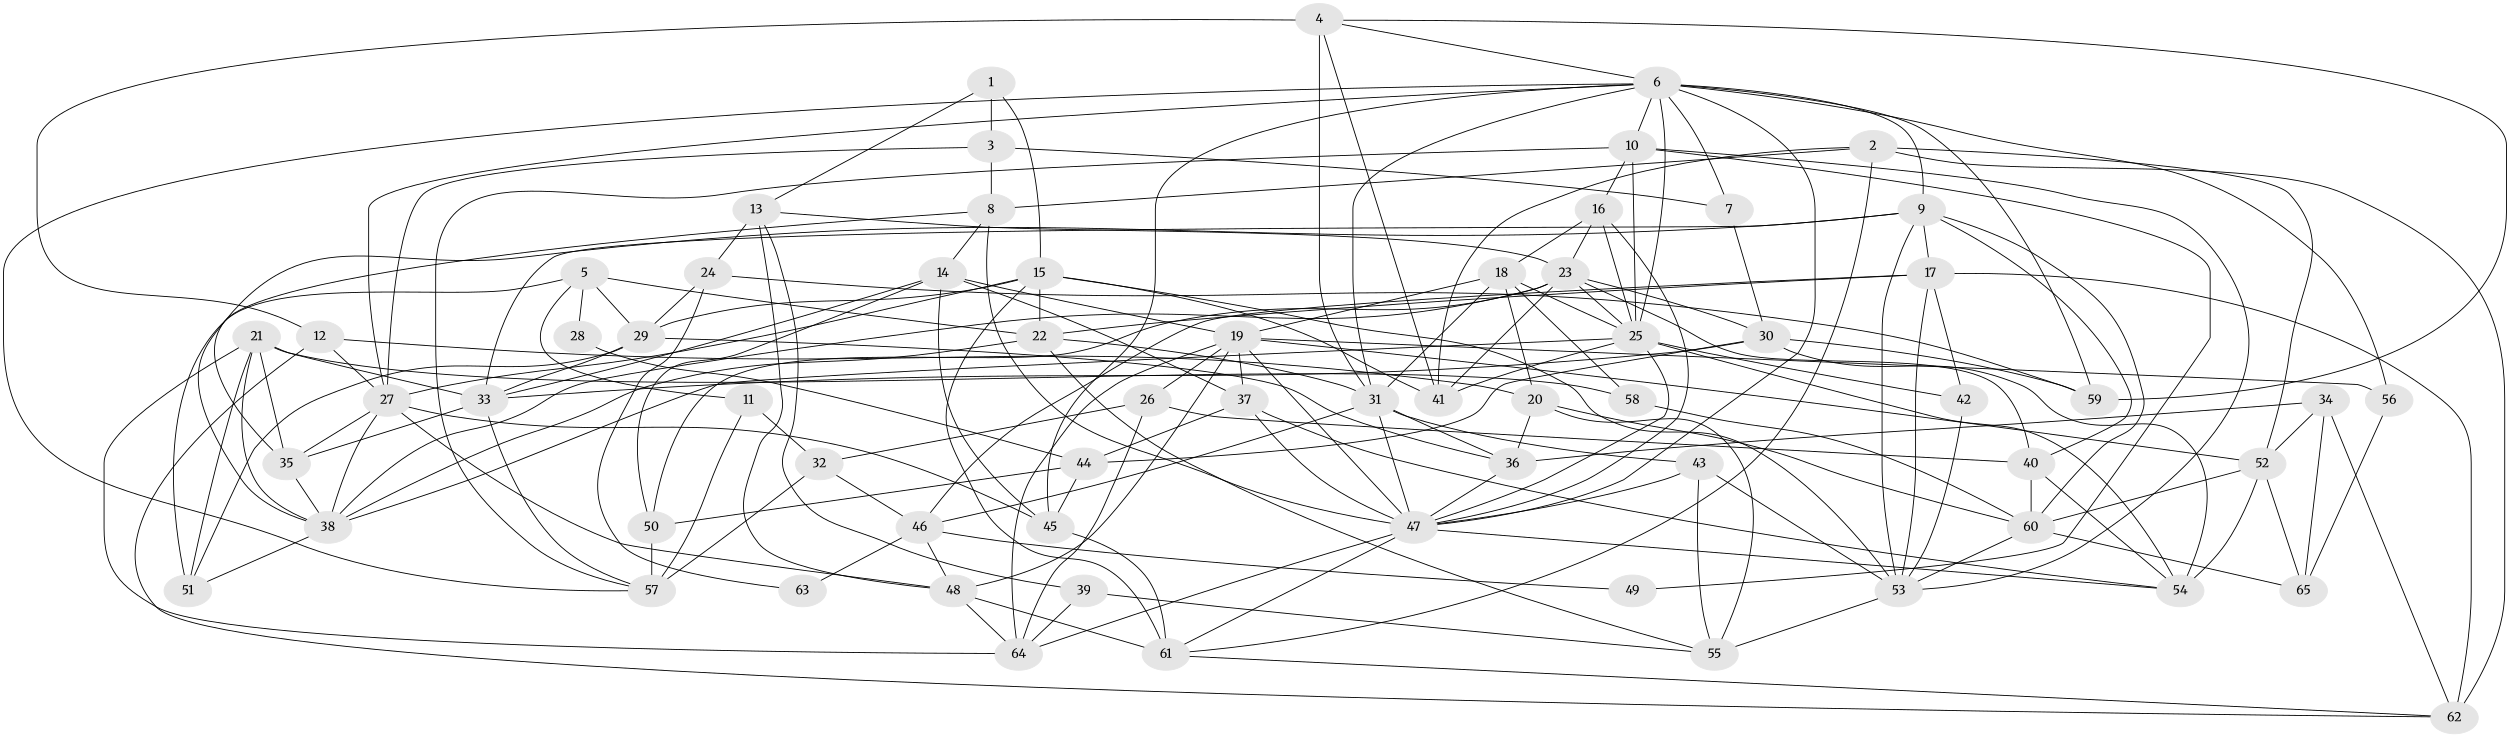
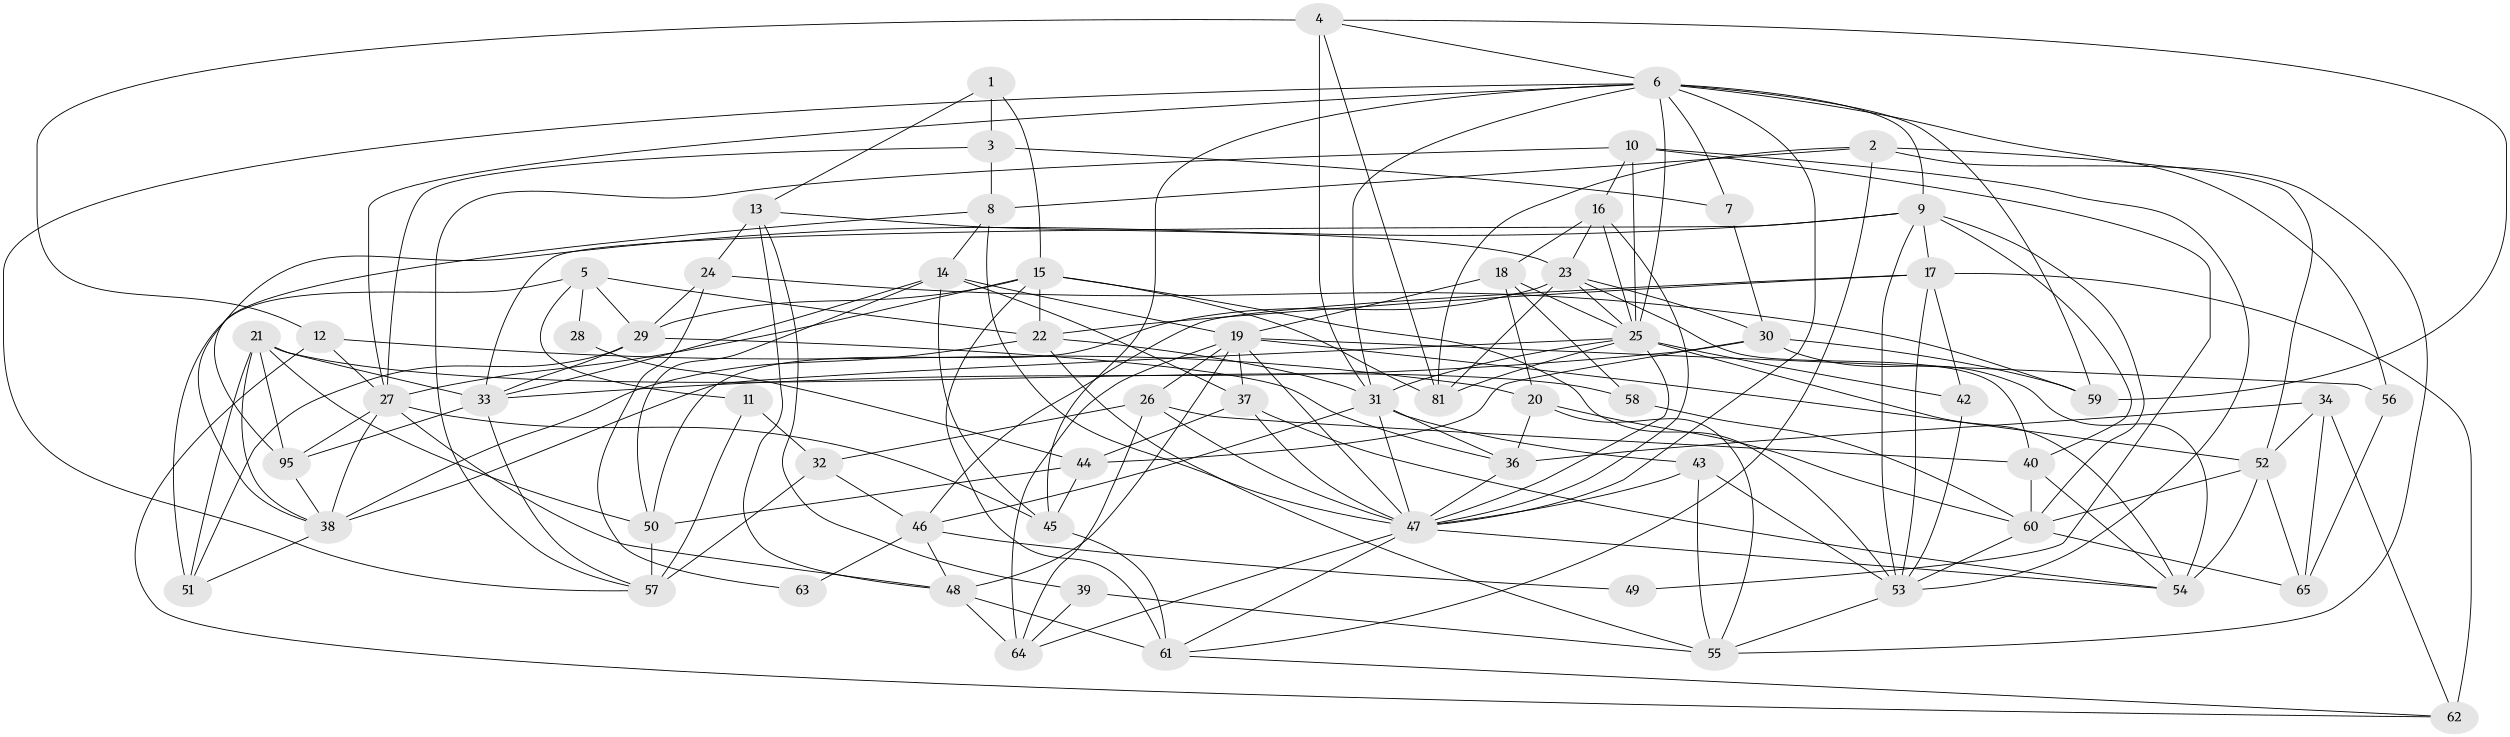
  graph {
    fontname=Merriweather
    node [color=gray90 fontname=Merriweather style=filled]
    edge [fontname=Merriweather weight=1.0]
    1
    3
    13
    15
    8
    7
    27
    23
    24
    39
    48
-   41
+   41 [label=81]
    25
    30
    38
    40
    50
    2
    52
    61
    62
    47
    14
-   35
+   35 [label=95]
    60
    54
    65
    45
    4
    6
    12
    31
    59
    9
    10
    56
    57
    20
    46
    36
    43
    5
    11
    22
    28
    29
    51
    32
    55
    44
    33
    17
    53
    16
    49
    42
    64
    19
    37
    18
    63
    26
    58
    21
    34
    1 -- 3
    1 -- 13
    1 -- 15
    3 -- 8
    3 -- 7
    3 -- 27
    13 -- 23
    13 -- 24
    13 -- 39
    13 -- 48
    15 -- 27
    15 -- 41
    15 -- 61
    15 -- 22
    15 -- 29 [weight=2.0]
    15 -- 53
    8 -- 47 [weight=2.0]
    8 -- 14
    8 -- 35
    7 -- 30
    27 -- 48
    27 -- 38
    27 -- 35
    27 -- 45
    23 -- 41
    23 -- 25
    23 -- 30
-   23 -- 38
    23 -- 40
    23 -- 50
    24 -- 59
    24 -- 29
    24 -- 63
    39 -- 55
    39 -- 64
    48 -- 61 [weight=2.0]
    48 -- 64
    25 -- 41 [weight=2.0]
    25 -- 38
    25 -- 47
    25 -- 54
-   18 -- 31
+   25 -- 31
    25 -- 42 [weight=2.0]
    30 -- 54
    30 -- 59
    30 -- 44
    30 -- 33
    38 -- 51
    40 -- 60
    40 -- 54
    50 -- 57 [weight=2.0]
    2 -- 8
    2 -- 41 [weight=2.0]
    2 -- 52
    2 -- 61
-   2 -- 62 [weight=2.0]
+   2 -- 55 [weight=2.0]
    52 -- 60
    52 -- 54 [weight=2.0]
    52 -- 65
    61 -- 62
    47 -- 61
    47 -- 54
    47 -- 64
    14 -- 50
    14 -- 45
    14 -- 33
    14 -- 19 [weight=2.0]
    14 -- 37
    35 -- 38
    60 -- 65
    60 -- 53
    45 -- 61
    4 -- 41
    4 -- 6
    4 -- 12
    4 -- 31
    4 -- 59
    6 -- 7
    6 -- 27
    6 -- 25
    6 -- 47
    6 -- 45
    6 -- 31
    6 -- 59
    6 -- 9
-   6 -- 10
    6 -- 56
    6 -- 57
    12 -- 27
    12 -- 62
    12 -- 20
    31 -- 47
    31 -- 46
    31 -- 36
    31 -- 43
    9 -- 38
    9 -- 40
    9 -- 60
    9 -- 33
    9 -- 17
    9 -- 53
    10 -- 25
    10 -- 57
    10 -- 53
    10 -- 16
    10 -- 49
    56 -- 65
    20 -- 60
    20 -- 36
    20 -- 55
    46 -- 48
    46 -- 49 [weight=2.0]
    46 -- 63
    36 -- 47
    43 -- 47
    43 -- 55
    43 -- 53
    5 -- 11
    5 -- 22
    5 -- 28
    5 -- 29
    5 -- 51
    11 -- 57
    11 -- 32
    22 -- 38
    22 -- 31
    22 -- 55
    28 -- 44
    29 -- 36
    29 -- 51
    29 -- 33
    32 -- 57
    32 -- 46
    44 -- 50
    44 -- 45
    33 -- 35
    33 -- 57
    17 -- 62
    17 -- 46
    17 -- 22
    17 -- 53
    17 -- 42
    53 -- 55
    16 -- 23
    16 -- 25
    16 -- 47
    16 -- 18
    42 -- 53
    19 -- 48
    19 -- 52 [weight=2.0]
    19 -- 47
    19 -- 56
    19 -- 64
    19 -- 37
    19 -- 26
    37 -- 47
    37 -- 54
    37 -- 44
    18 -- 25
    18 -- 20
    18 -- 19 [weight=2.0]
    18 -- 58
    26 -- 40
+   26 -- 47
    26 -- 32
    26 -- 64
    58 -- 60
    21 -- 38
    21 -- 35 [weight=2.0]
    21 -- 51
    21 -- 33
-   21 -- 64
+   21 -- 50
    21 -- 58
    34 -- 52
    34 -- 62
    34 -- 65
    34 -- 36
  }
